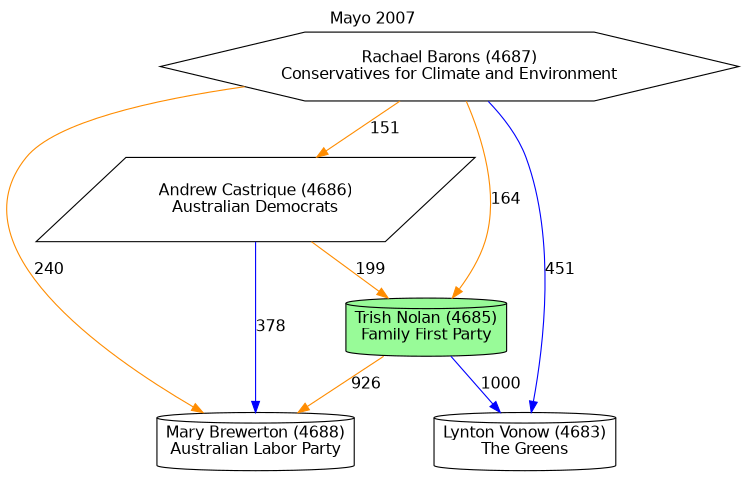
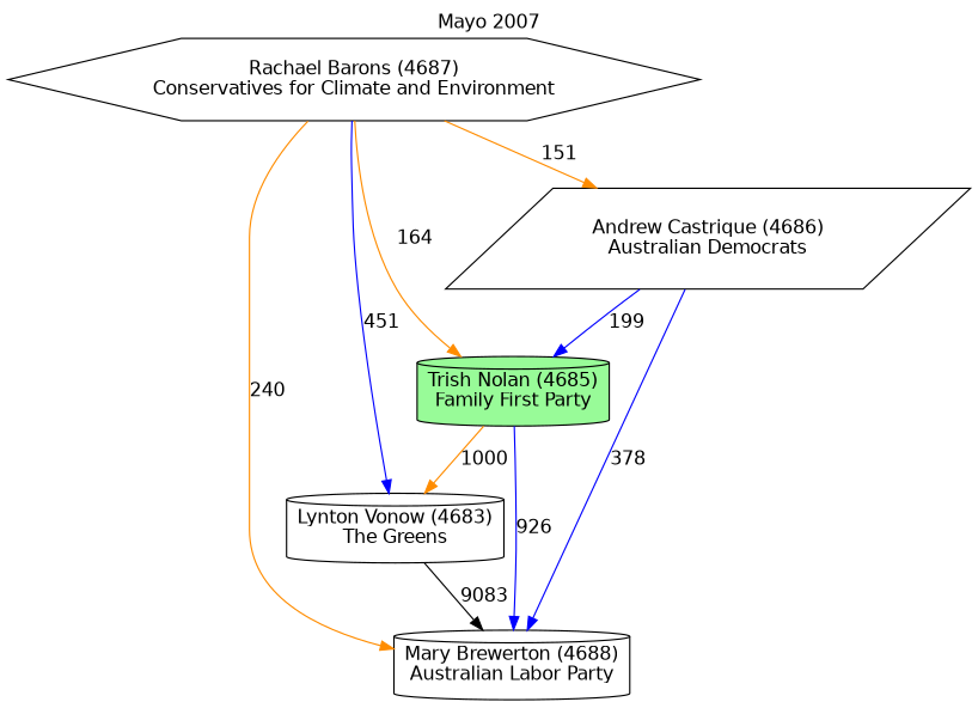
  digraph {
    fontname="DejaVu Sans"
    label="Mayo 2007"
    labelloc=t
    mclimit=10
    node [fillcolor=white fontname="DejaVu Sans" shape=cylinder style=filled]
    edge [color=blue fontname="DejaVu Sans"]
    n1 [label="Mary Brewerton (4688)\nAustralian Labor Party"]
    n2 [label="Lynton Vonow (4683)\nThe Greens"]
    n3 [fillcolor=palegreen label="Trish Nolan (4685)\nFamily First Party"]
    n4 [label="Andrew Castrique (4686)\nAustralian Democrats" shape=parallelogram]
    n5 [label="Rachael Barons (4687)\nConservatives for Climate and Environment" shape=hexagon]
-   n3 -> n1 [color=darkorange label=926]
-   n3 -> n2 [label=1000]
+   n2 -> n1 [color=black label=9083]
+   n3 -> n1 [label=926]
+   n3 -> n2 [color=darkorange label=1000]
    n4 -> n1 [label=378]
-   n4 -> n3 [color=darkorange label=199]
+   n4 -> n3 [label=199]
    n5 -> n1 [color=darkorange label=240]
    n5 -> n2 [label=451]
    n5 -> n3 [color=darkorange label=164]
    n5 -> n4 [color=darkorange label=151]
  }
